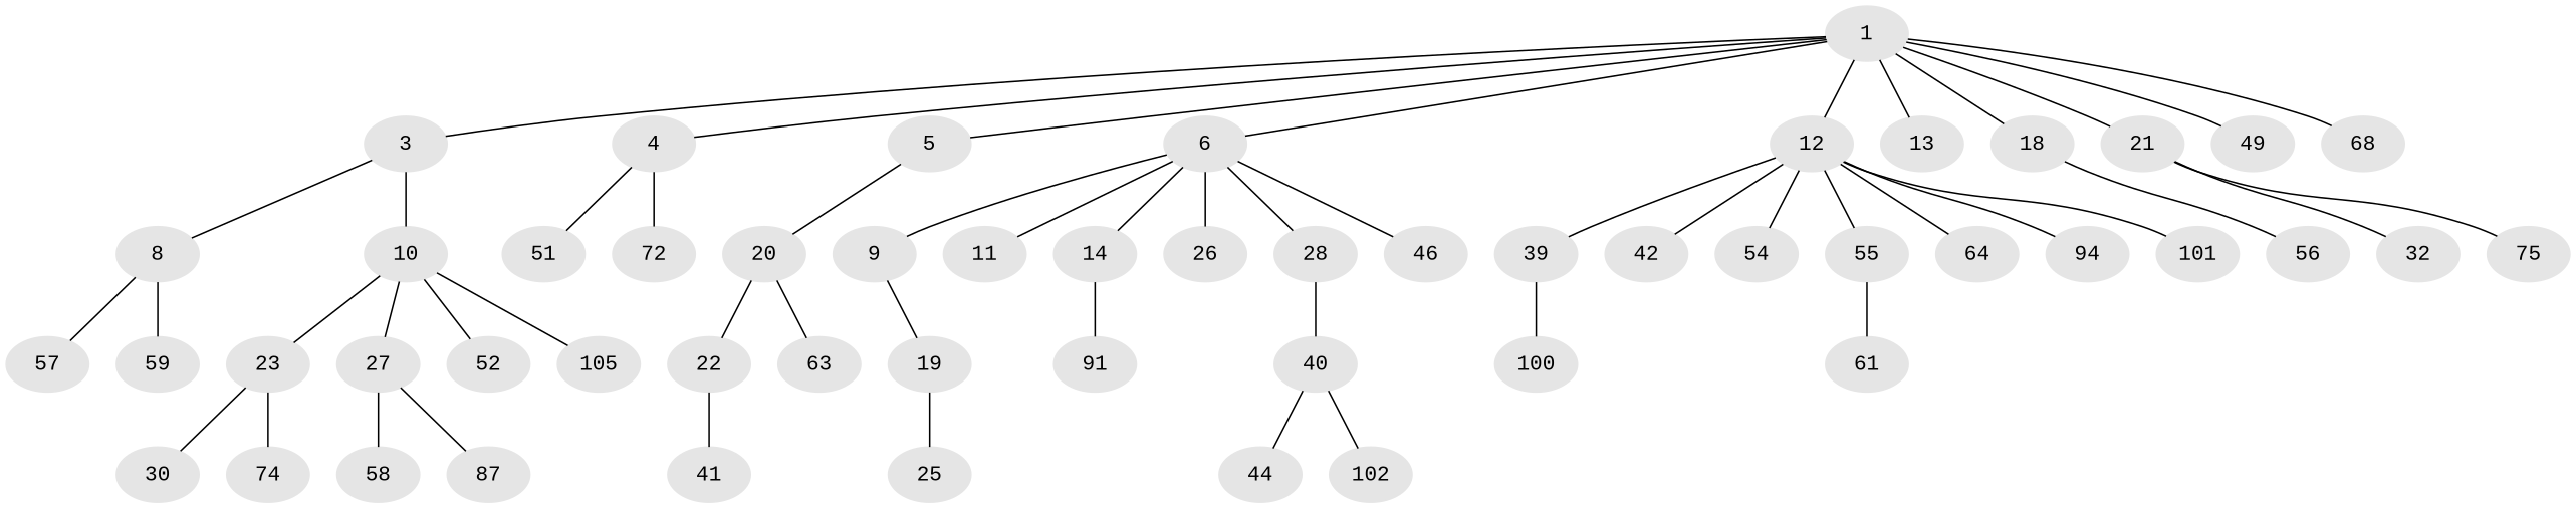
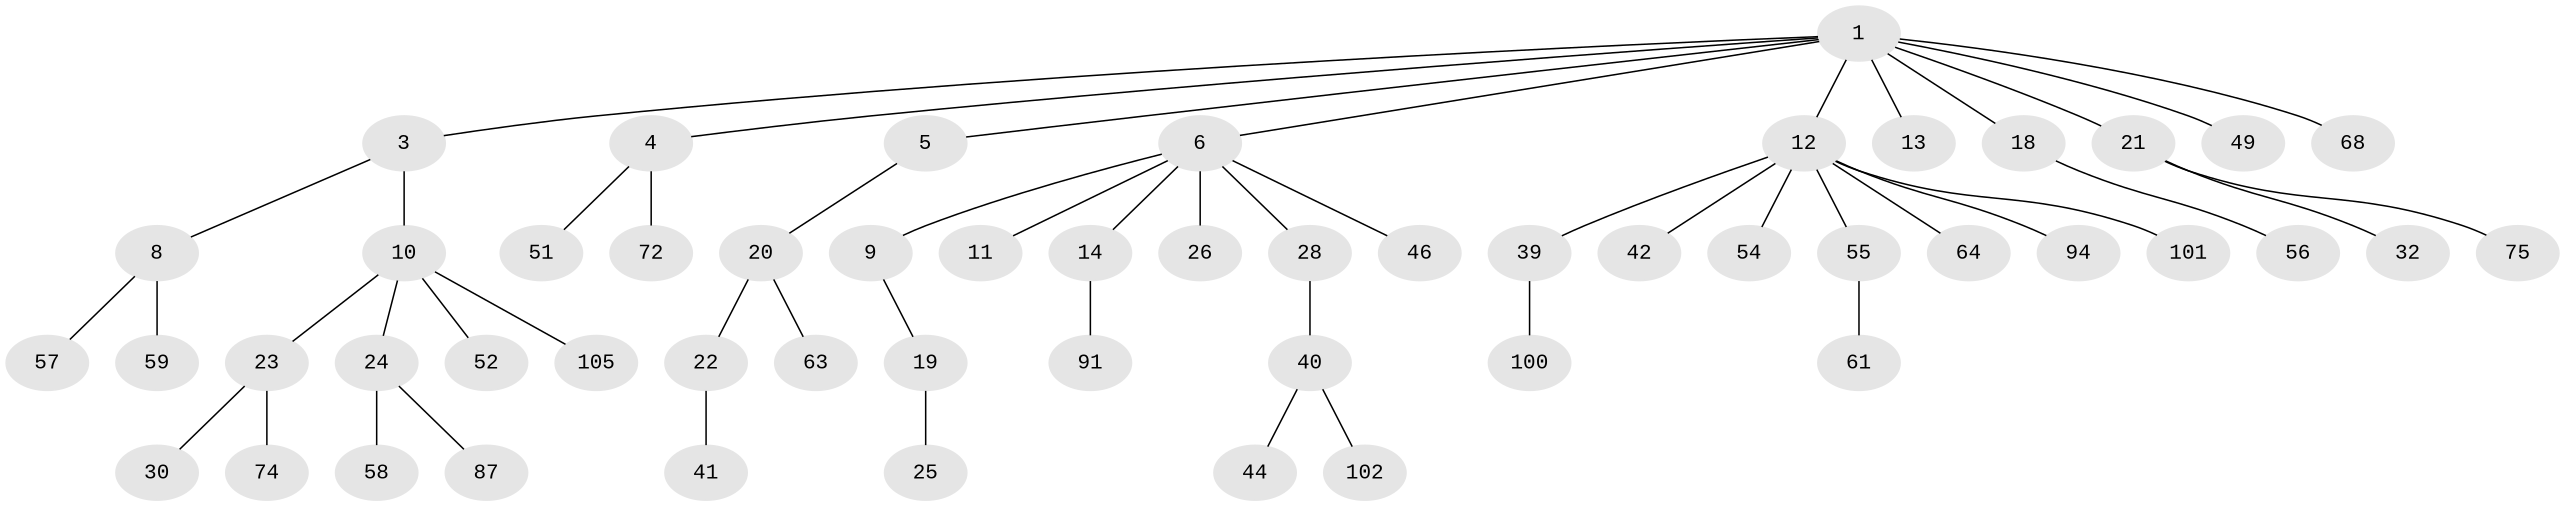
  graph {
    fontname="Liberation Mono"
    node [color=gray90 fontname="Liberation Mono" style=filled]
    edge [fontname="Liberation Mono"]
    1 [super="+2"]
    3 [super="+84+43+7"]
    4 [super="+28+37+16"]
    5
    6 [super="+17"]
    12 [super="+15+31+93+35"]
    13 [super="+62"]
    18 [super="+67"]
    21
    49
    68 [super="+89"]
    8 [super="+46+66"]
    10
    51
    72 [super="+79+80"]
    20
    9
    11
    14 [super="+38"]
    26
    n21 [label=28]
    n22 [label=46]
    39
    42
    54
    55 [super="+88"]
    64
    94
    101
    56
    32 [super="+71"]
    75
    57 [super="+76"]
    59 [super="+98"]
    23 [super="+33"]
-   24 [label=27]
+   24
    52
    105
    22 [super="+69+34+85+29"]
    63
    19
    91
    40 [super="+47"]
    25 [super="+70+53"]
    30
    74 [super="+77+86"]
    58
    87
    100
    61
    41 [super="+60+48"]
    44 [super="+83"]
    102
    1 -- 3
    1 -- 4
    1 -- 5
    1 -- 6
    1 -- 12
    1 -- 13
    1 -- 18
    1 -- 21
    1 -- 49
    1 -- 68
    3 -- 8
    3 -- 10
    4 -- 51
    4 -- 72
    5 -- 20
    6 -- 9
    6 -- 11
    6 -- 14
    6 -- 26
    6 -- n21
    6 -- n22
    12 -- 39
    12 -- 42
    12 -- 54
    12 -- 55
    12 -- 64
    12 -- 94
    12 -- 101
    18 -- 56
    21 -- 32
    21 -- 75
    8 -- 57
    8 -- 59
    10 -- 23
    10 -- 24
    10 -- 52
    10 -- 105
    20 -- 22
    20 -- 63
    9 -- 19
    14 -- 91
    n21 -- 40
    39 -- 100
    55 -- 61
    23 -- 30
    23 -- 74
    24 -- 58
    24 -- 87
    22 -- 41
    19 -- 25
    40 -- 44
    40 -- 102
  }
